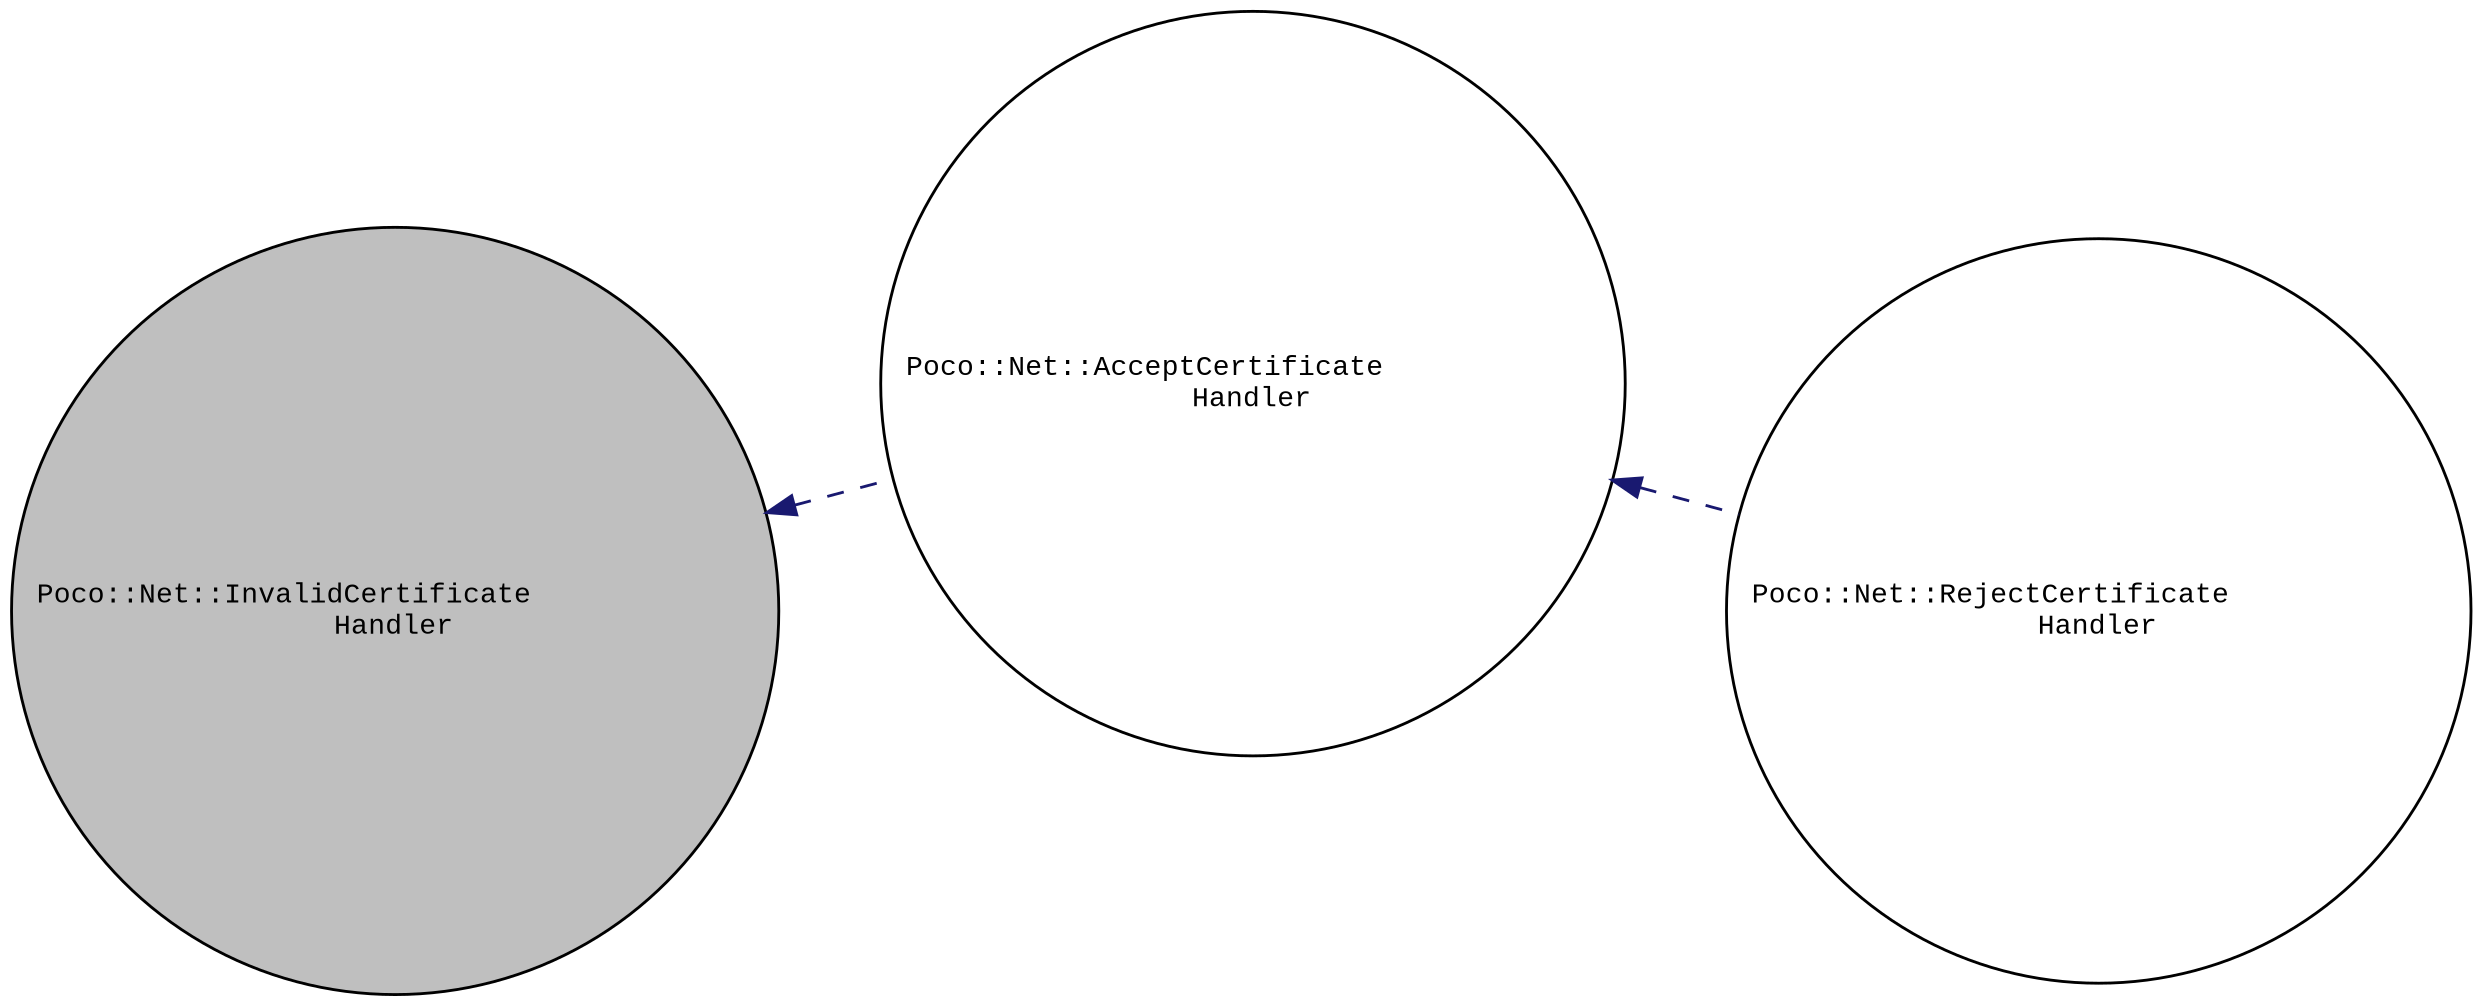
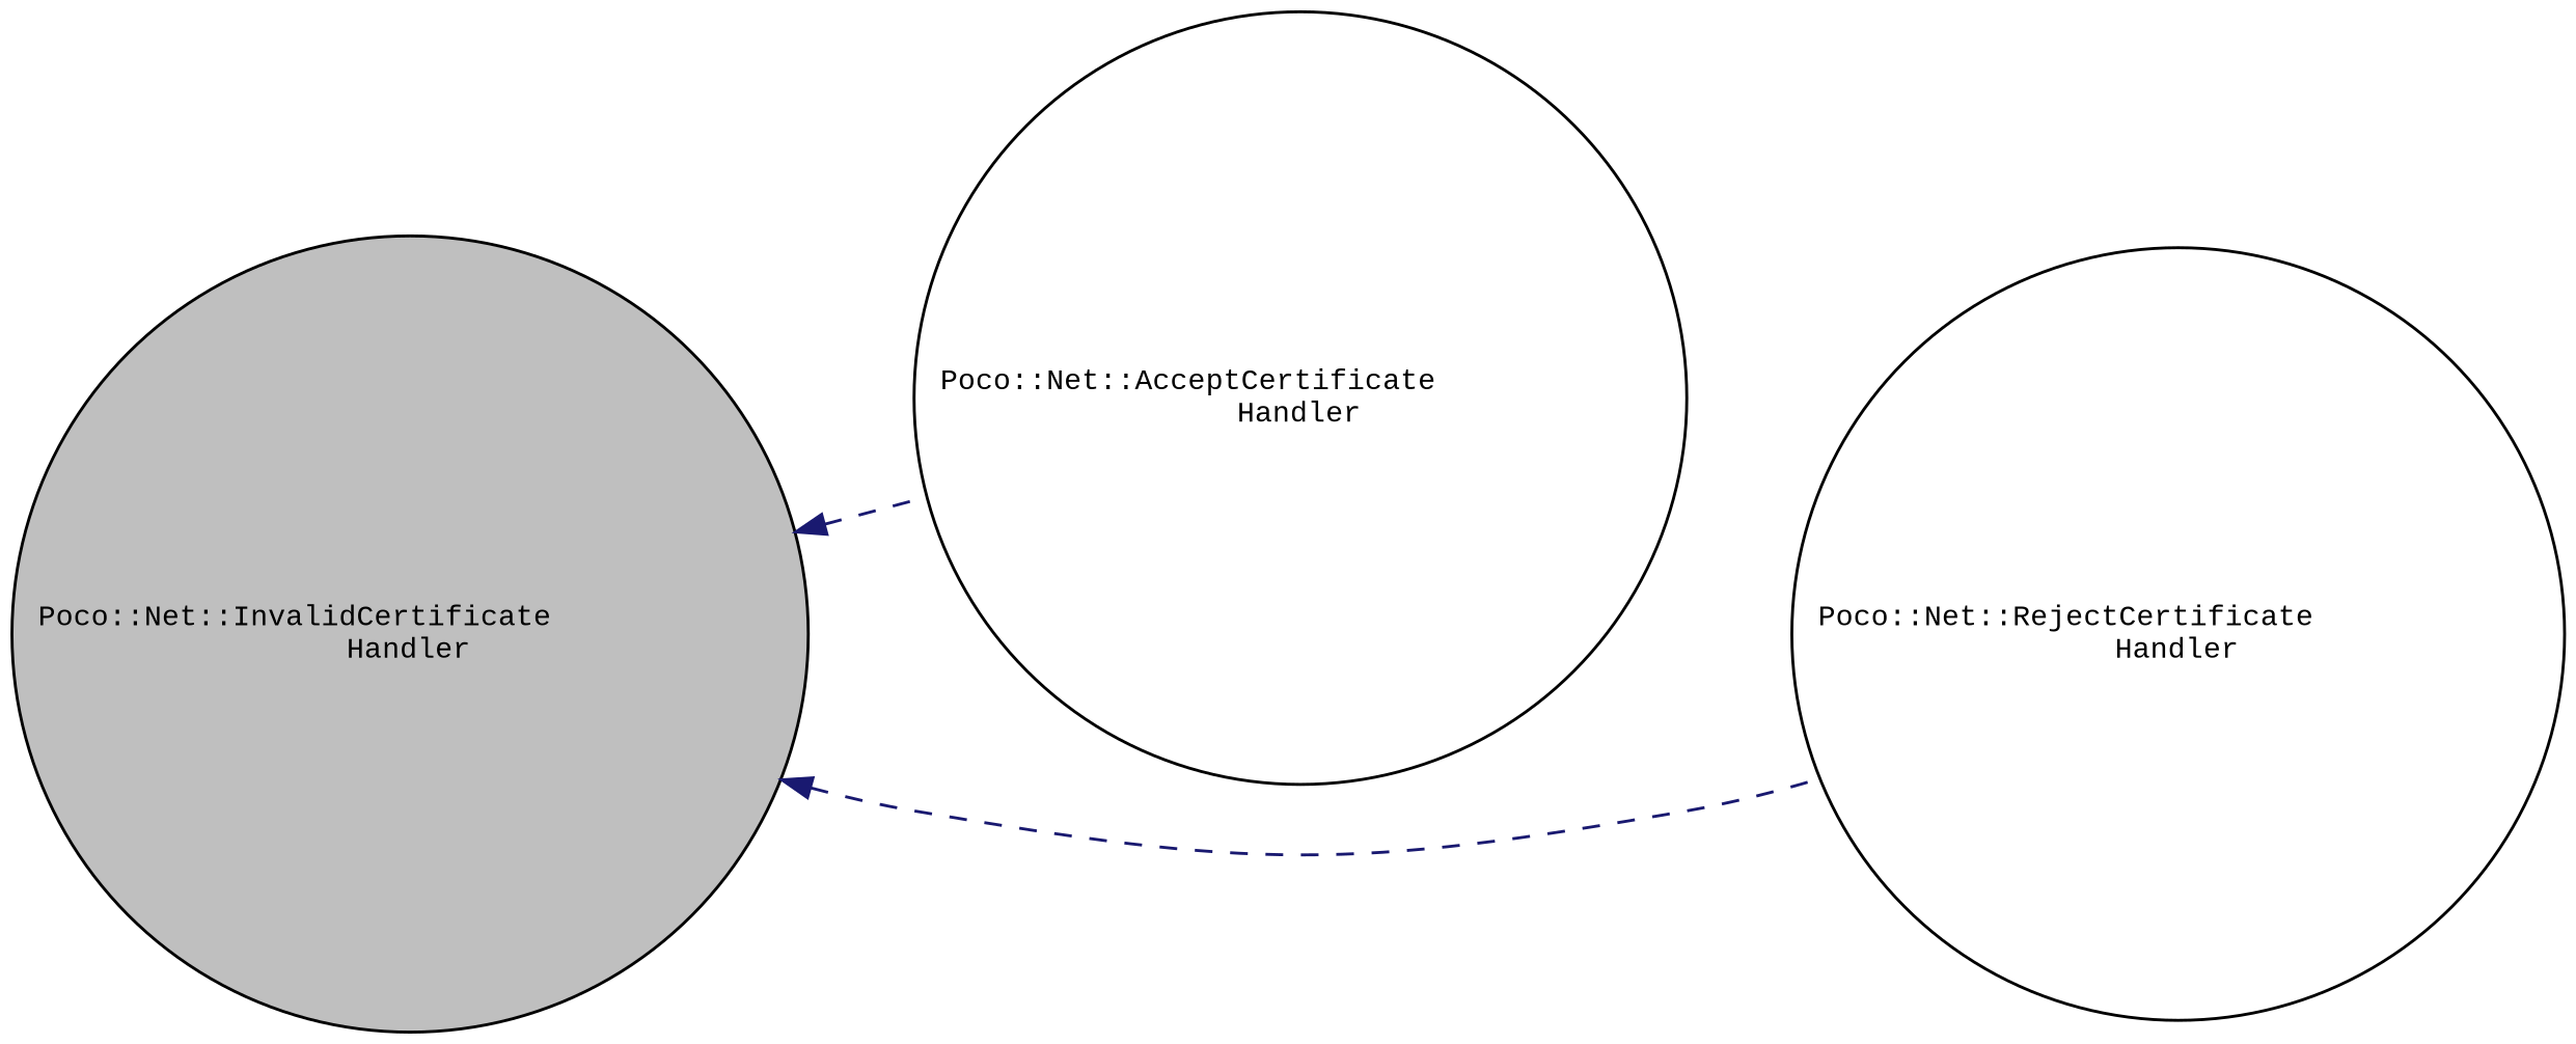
  digraph {
    fontname="Liberation Mono"
    rankdir=LR
    node [color=black fillcolor=white fontname="Liberation Mono" fontsize=10 shape=circle style=filled]
    edge [color=midnightblue dir=back fontname="Liberation Mono" fontsize=10 labelfontname=Helvetica labelfontsize=10 style=dashed]
    n1 [fillcolor=grey75 fontcolor=black height=0.2 label="Poco::Net::InvalidCertificate\lHandler" width=0.4]
    n2 [height=0.2 label="Poco::Net::AcceptCertificate\lHandler" width=0.4]
    n3 [height=0.2 label="Poco::Net::RejectCertificate\lHandler" width=0.4]
    n1 -> n2
-   n2 -> n3
+   n1 -> n3
  }
